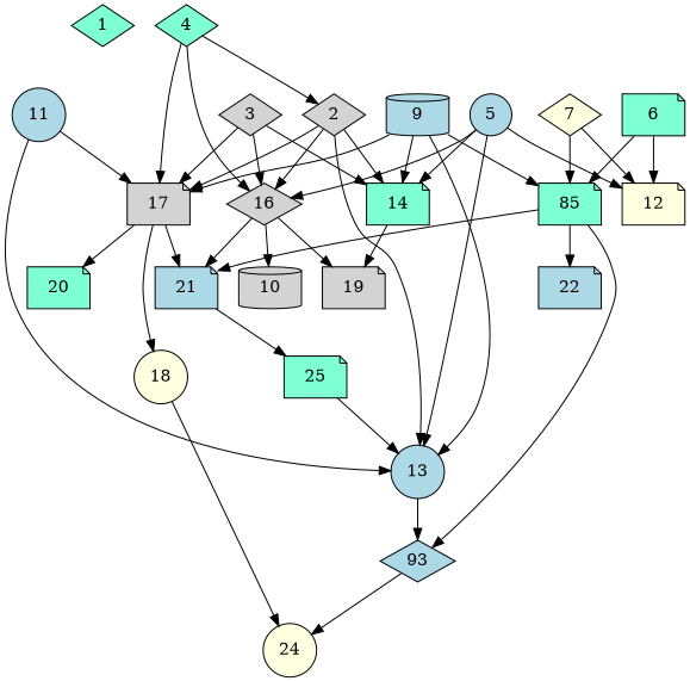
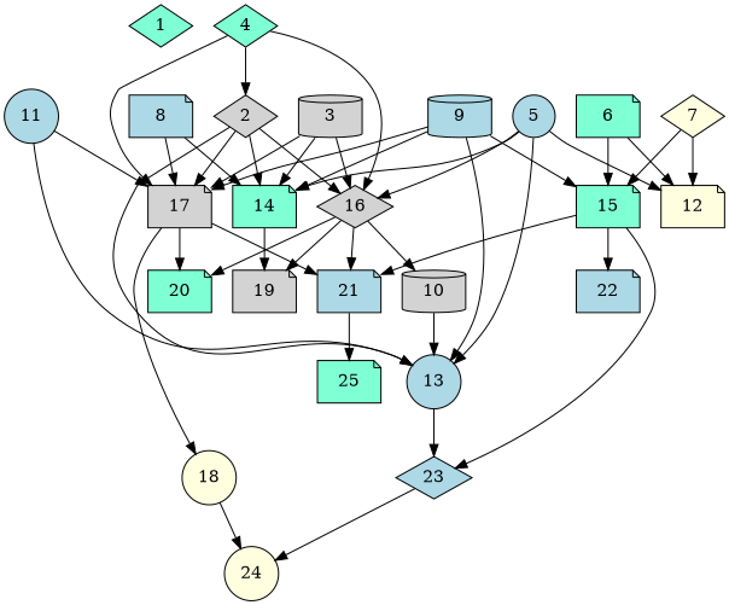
  digraph {
    node [alpha=0.16 fillcolor=lightblue shape=note style=filled]
    1 [alpha=0.17 expect_size=46946304 fillcolor=aquamarine shape=diamond]
    2 [alpha=0.07 expect_size=24060928 fillcolor=lightgrey shape=diamond]
    13 [alpha=0.04 expect_size=6281216 shape=circle]
    14 [alpha=0.10 expect_size=37473280 fillcolor=aquamarine]
    16 [alpha=0.02 expect_size=42853376 fillcolor=lightgrey shape=diamond]
    17 [alpha=0.20 expect_size=10690560 fillcolor=lightgrey]
-   23 [alpha=0.03 expect_size=36828160 shape=diamond label=93]
+   23 [alpha=0.03 expect_size=36828160 shape=diamond]
    19 [alpha=0.18 expect_size=33374208 fillcolor=lightgrey]
    21 [alpha=0.12 expect_size=19450880]
    20 [expect_size=47391744 fillcolor=aquamarine]
    10 [alpha=0.08 expect_size=22859776 fillcolor=lightgrey shape=cylinder]
    18 [alpha=0.01 expect_size=49617920 fillcolor=lightyellow shape=circle]
    24 [alpha=0.07 expect_size=47186944 fillcolor=lightyellow shape=circle]
    25 [alpha=0.12 expect_size=23277568 fillcolor=aquamarine]
-   3 [alpha=0.13 expect_size=13816832 fillcolor=lightgrey shape=diamond]
+   3 [alpha=0.13 expect_size=13816832 fillcolor=lightgrey shape=cylinder]
    4 [alpha=0.08 expect_size=43599872 fillcolor=aquamarine shape=diamond]
    5 [alpha=0.14 expect_size=9884672 shape=circle]
    12 [alpha=0.01 expect_size=36324352 fillcolor=lightyellow]
    6 [alpha=0.06 expect_size=23531520 fillcolor=aquamarine]
-   15 [alpha=0.03 expect_size=8919040 fillcolor=aquamarine label=85]
+   15 [alpha=0.03 expect_size=8919040 fillcolor=aquamarine]
    22 [expect_size=34164736]
    7 [expect_size=30952448 fillcolor=lightyellow shape=diamond]
+   8 [alpha=0.13 expect_size=14190592]
    9 [alpha=0.06 expect_size=28323840 shape=cylinder]
    11 [alpha=0.06 expect_size=44437504 shape=circle]
    2 -> 13
    2 -> 14
    2 -> 16
    2 -> 17
    13 -> 23
    14 -> 19
    16 -> 19
    16 -> 21
+   16 -> 20
    16 -> 10
    17 -> 21
    17 -> 20
    17 -> 18
    23 -> 24
    21 -> 25
-   25 -> 13
+   10 -> 13
    18 -> 24
    3 -> 14
    3 -> 16
    3 -> 17
    4 -> 2
    4 -> 16
    4 -> 17
    5 -> 13
    5 -> 14
    5 -> 16
    5 -> 12
    6 -> 12
    6 -> 15
    15 -> 23
    15 -> 21
    15 -> 22
    7 -> 12
    7 -> 15
+   8 -> 14
+   8 -> 17
    9 -> 13
    9 -> 14
    9 -> 17
    9 -> 15
    11 -> 13
    11 -> 17
  }
